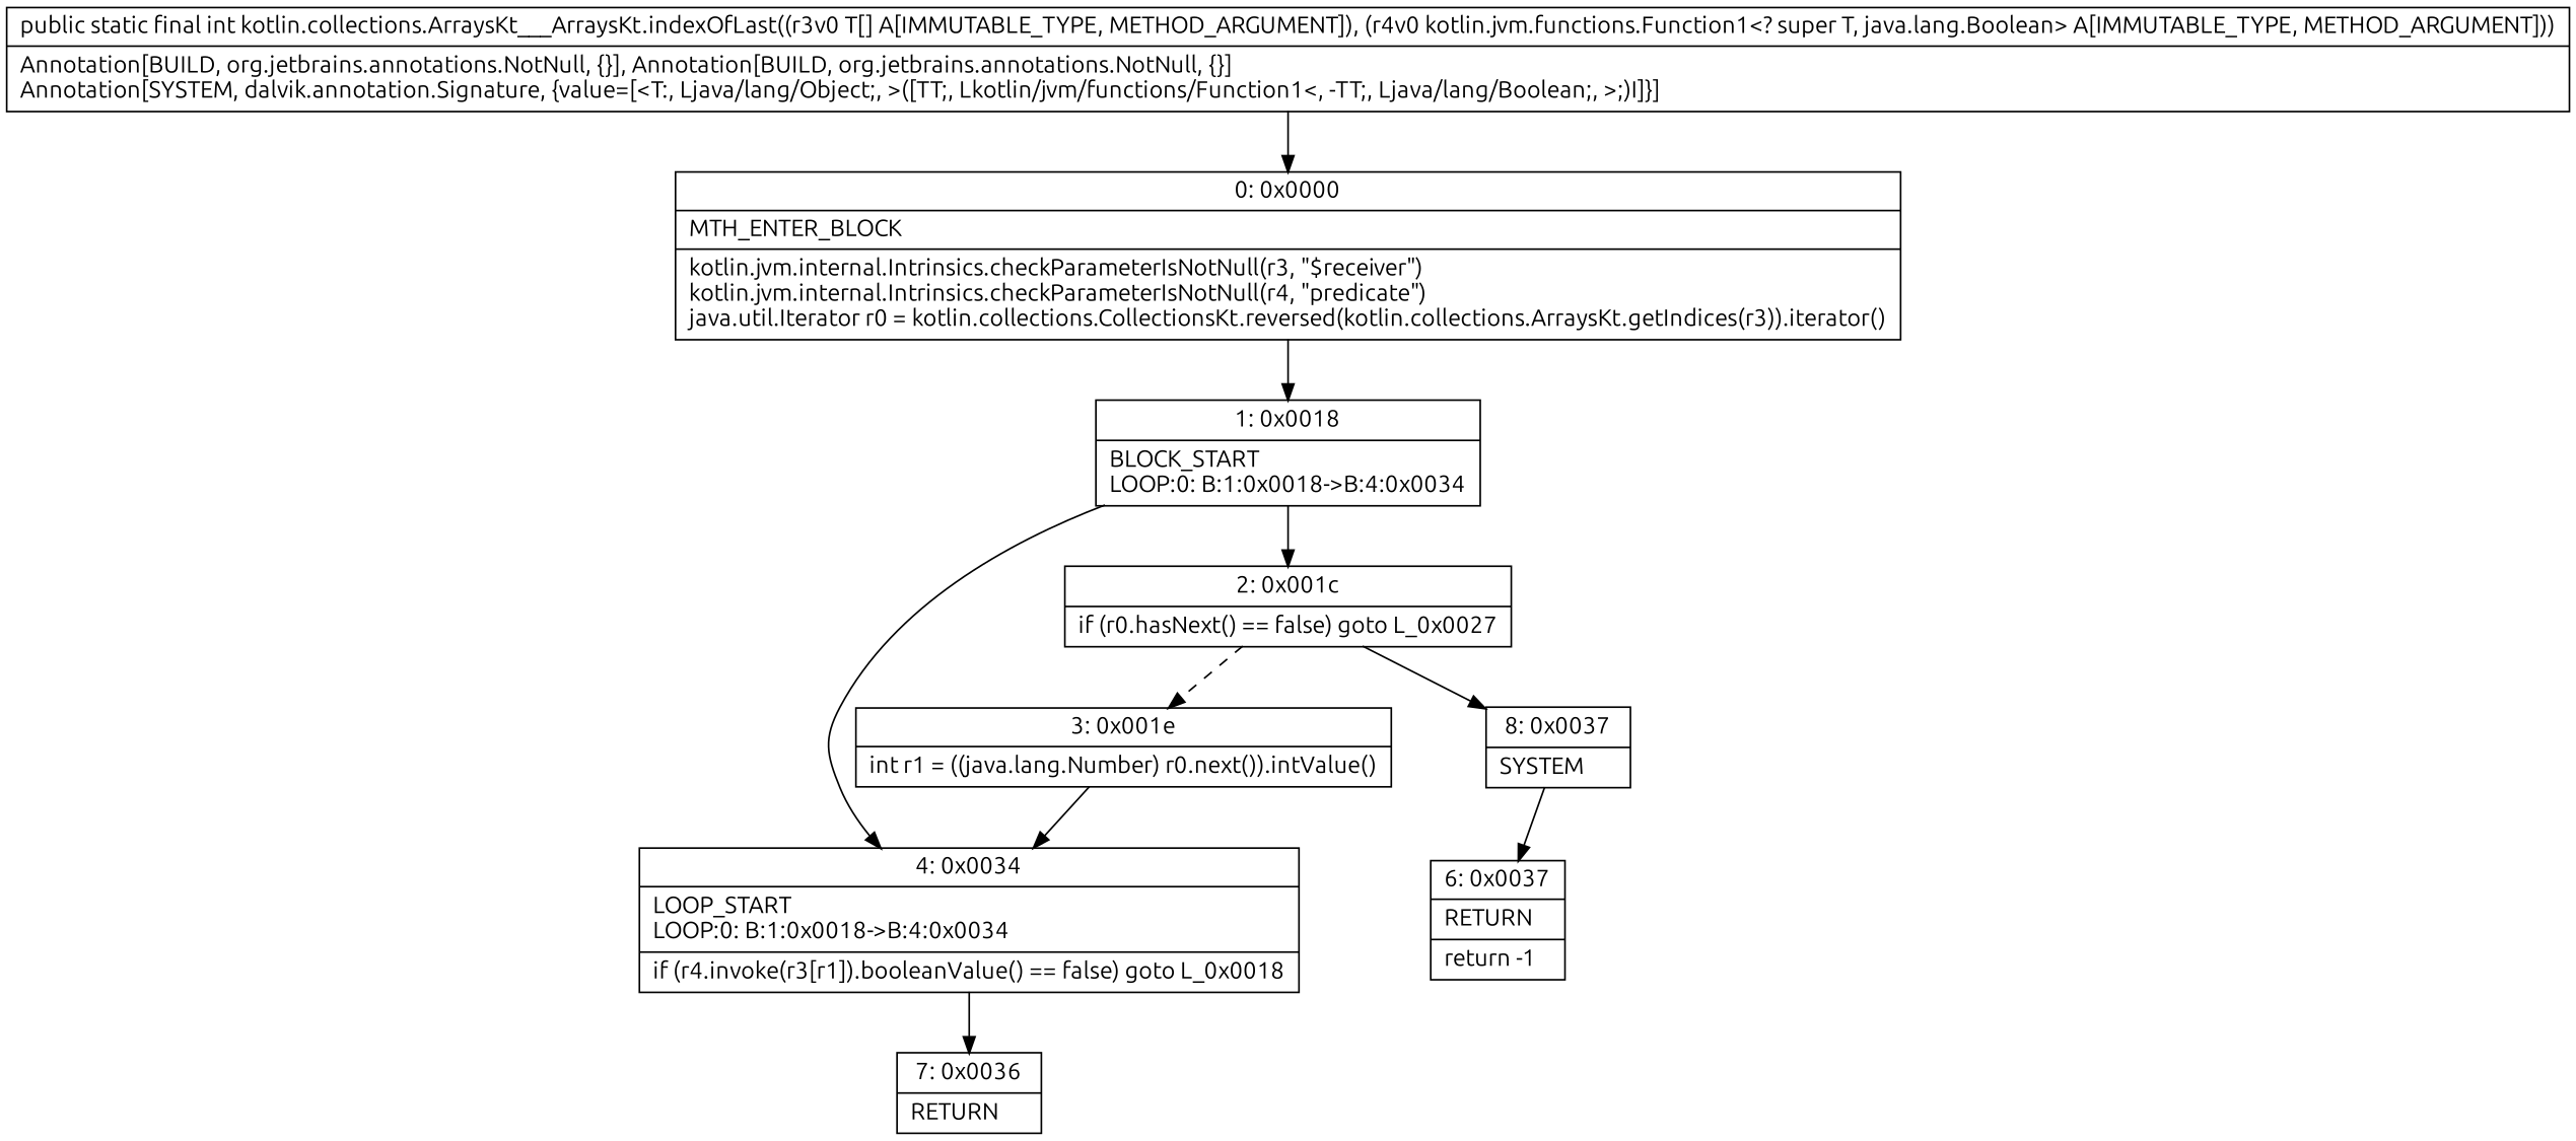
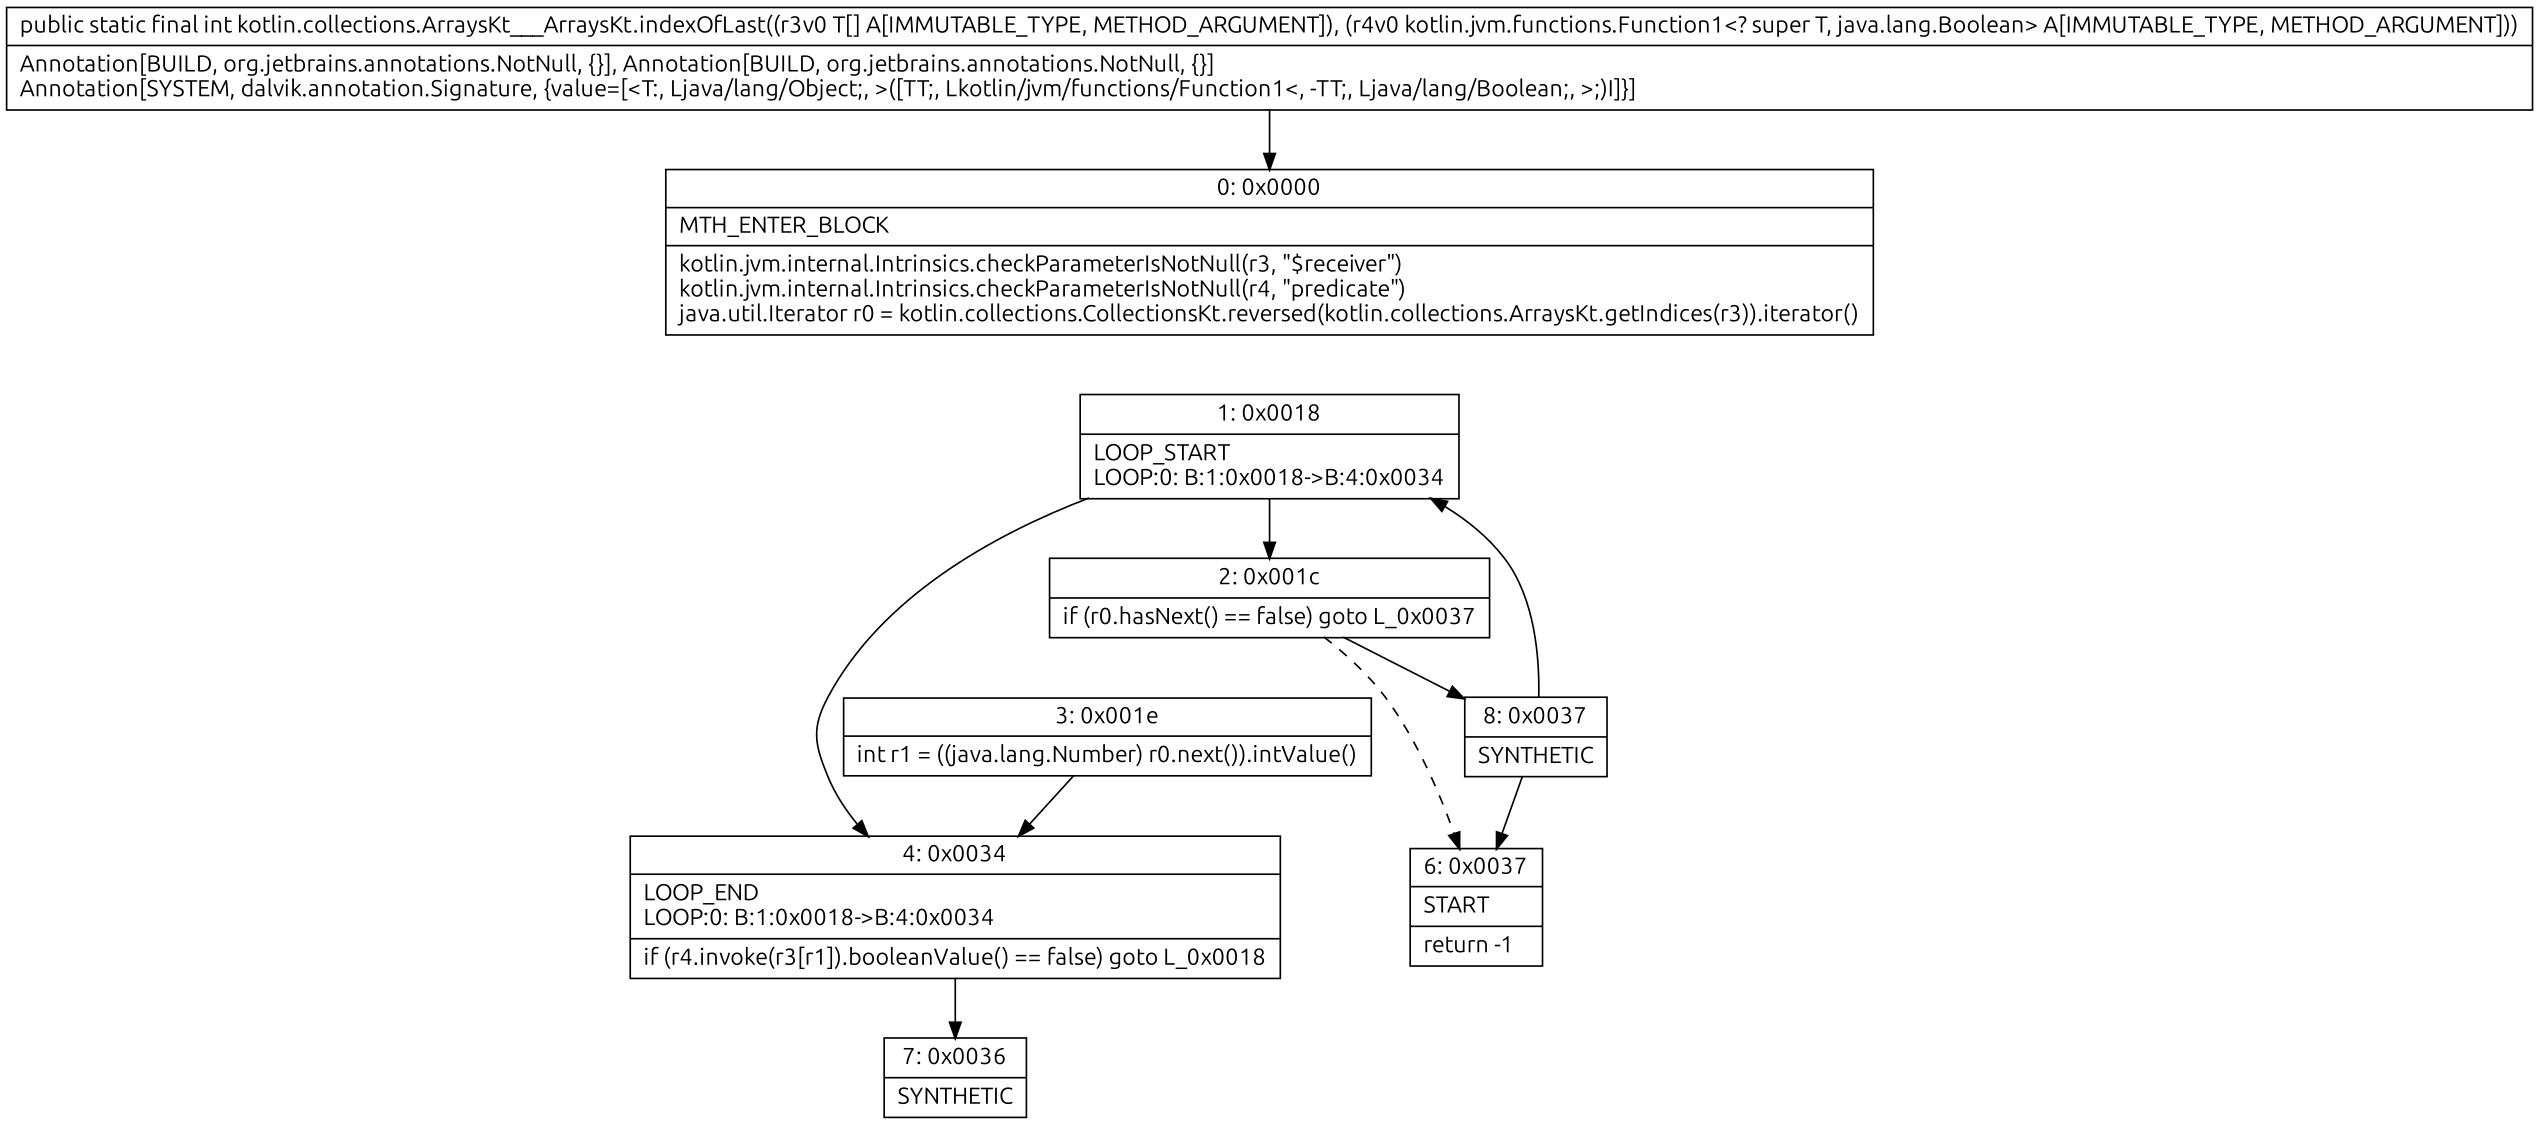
  digraph {
    fontname=Ubuntu
    node [fontname=Ubuntu shape=record]
    edge [fontname=Ubuntu]
    n1 [label="{0\:\ 0x0000|MTH_ENTER_BLOCK\l|kotlin.jvm.internal.Intrinsics.checkParameterIsNotNull(r3, \"$receiver\")\lkotlin.jvm.internal.Intrinsics.checkParameterIsNotNull(r4, \"predicate\")\ljava.util.Iterator r0 = kotlin.collections.CollectionsKt.reversed(kotlin.collections.ArraysKt.getIndices(r3)).iterator()\l}"]
-   n2 [label="{1\:\ 0x0018|BLOCK_START\lLOOP:0: B:1:0x0018\-\>B:4:0x0034\l}"]
-   n3 [label="{2\:\ 0x001c|if (r0.hasNext() == false) goto L_0x0027\l}"]
-   n4 [label="{4\:\ 0x0034|LOOP_START\lLOOP:0: B:1:0x0018\-\>B:4:0x0034\l|if (r4.invoke(r3[r1]).booleanValue() == false) goto L_0x0018\l}"]
+   n2 [label="{1\:\ 0x0018|LOOP_START\lLOOP:0: B:1:0x0018\-\>B:4:0x0034\l}"]
+   n3 [label="{2\:\ 0x001c|if (r0.hasNext() == false) goto L_0x0037\l}"]
+   n4 [label="{4\:\ 0x0034|LOOP_END\lLOOP:0: B:1:0x0018\-\>B:4:0x0034\l|if (r4.invoke(r3[r1]).booleanValue() == false) goto L_0x0018\l}"]
    n5 [label="{3\:\ 0x001e|int r1 = ((java.lang.Number) r0.next()).intValue()\l}"]
-   n6 [label="{8\:\ 0x0037|SYSTEM\l}"]
-   n7 [label="{6\:\ 0x0037|RETURN\l|return \-1\l}"]
-   n8 [label="{7\:\ 0x0036|RETURN\l}"]
+   n6 [label="{8\:\ 0x0037|SYNTHETIC\l}"]
+   n7 [label="{6\:\ 0x0037|START\l|return \-1\l}"]
+   n8 [label="{7\:\ 0x0036|SYNTHETIC\l}"]
    n9 [label="{public static final int kotlin.collections.ArraysKt___ArraysKt.indexOfLast((r3v0 T[] A[IMMUTABLE_TYPE, METHOD_ARGUMENT]), (r4v0 kotlin.jvm.functions.Function1\<? super T, java.lang.Boolean\> A[IMMUTABLE_TYPE, METHOD_ARGUMENT]))  | Annotation[BUILD, org.jetbrains.annotations.NotNull, \{\}], Annotation[BUILD, org.jetbrains.annotations.NotNull, \{\}]\lAnnotation[SYSTEM, dalvik.annotation.Signature, \{value=[\<T:, Ljava\/lang\/Object;, \>([TT;, Lkotlin\/jvm\/functions\/Function1\<, \-TT;, Ljava\/lang\/Boolean;, \>;)I]\}]\l}"]
-   n1 -> n2
+   n6 -> n2
    n2 -> n3
    n2 -> n4
-   n3 -> n5 [style=dashed]
+   n3 -> n7 [style=dashed]
    n3 -> n6
    n4 -> n8 [style=solid]
    n5 -> n4
    n6 -> n7
    n9 -> n1
  }
